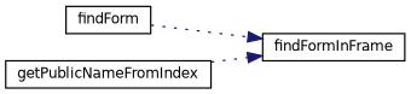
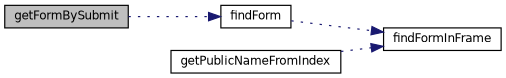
  digraph {
    rankdir=LR
    node [color=black fillcolor=white fontname=Helvetica fontsize=10 shape=record style=filled]
    edge [color=midnightblue fontname=Helvetica fontsize=10 labelfontname=Helvetica labelfontsize=10 style=dotted]
+   n1 [fillcolor=grey75 fontcolor=black height=0.2 label=getFormBySubmit width=0.4]
    n2 [height=0.2 label=findForm width=0.4]
    n3 [height=0.2 label=findFormInFrame width=0.4]
    n4 [height=0.2 label=getPublicNameFromIndex width=0.4]
+   n1 -> n2
    n2 -> n3
    n4 -> n3
  }
